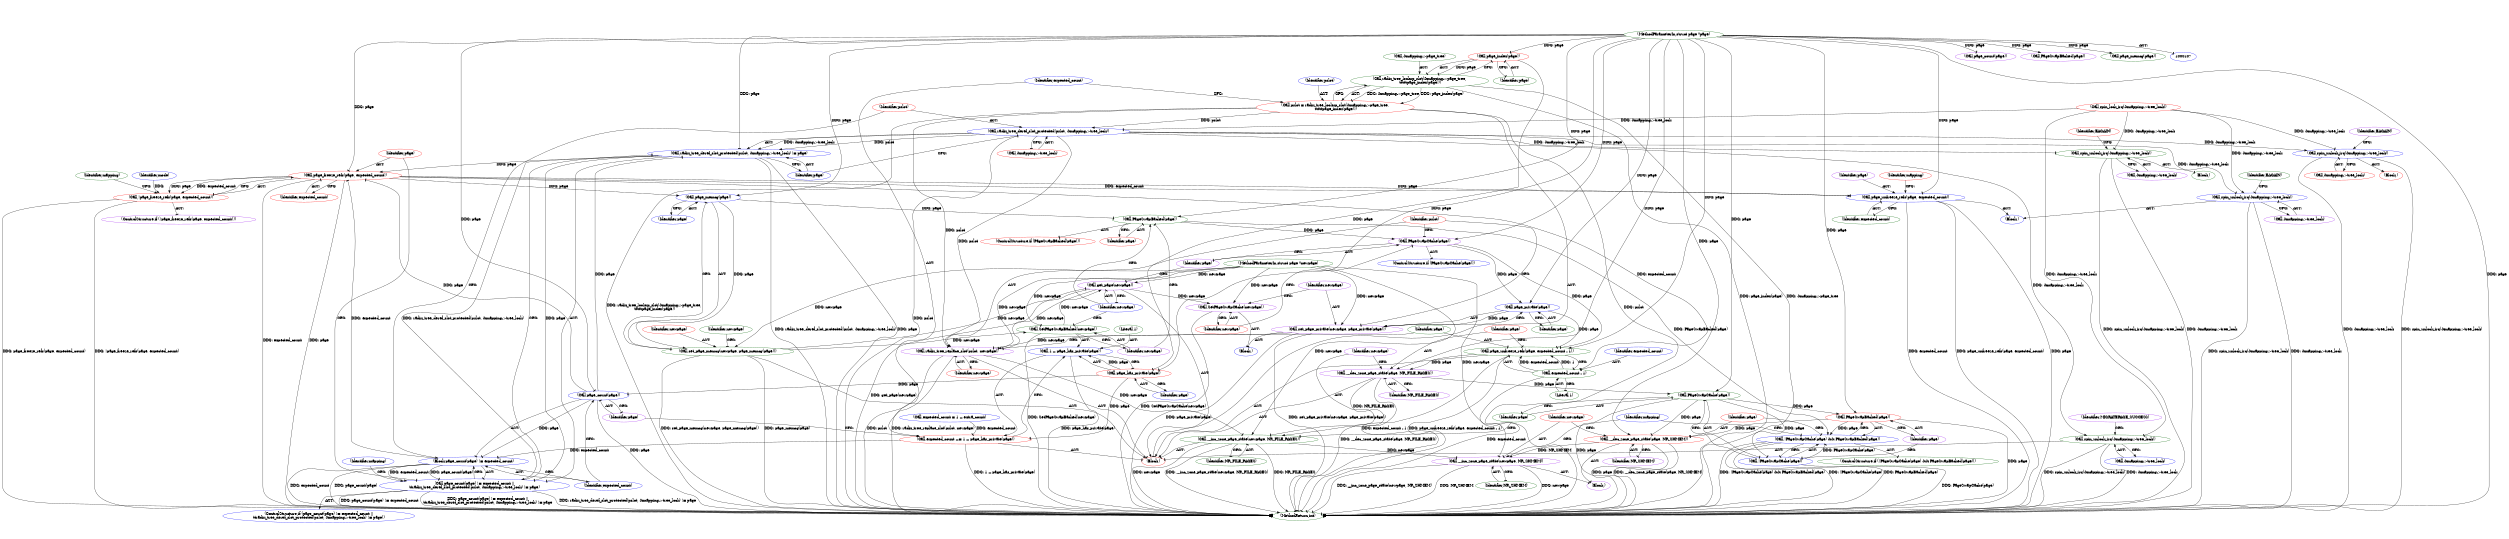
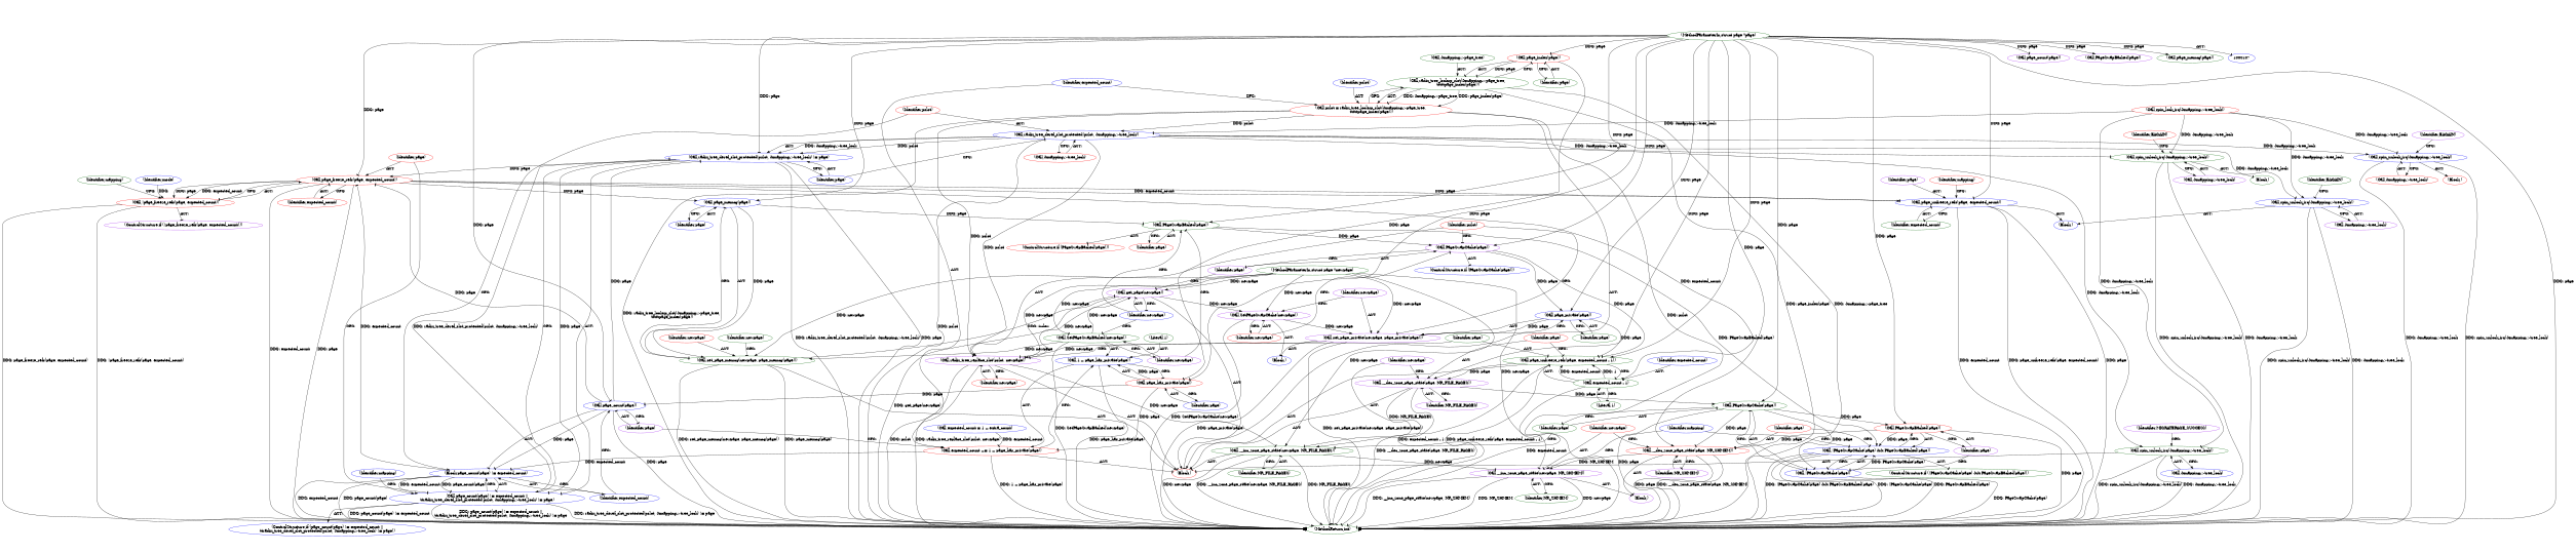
  digraph {
    fontname="DejaVu Serif"
    node [color=blue fontname="DejaVu Serif"]
    edge [arrowhead=tee fontname="DejaVu Serif"]
    n1 [color=red label="(Call,page_index(page))"]
    n2 [color=darkgreen label="(Call,radix_tree_lookup_slot(&mapping->page_tree,\n \t\t\t\t\tpage_index(page)))"]
    n3 [color=red label="(Call,page_has_private(page))"]
    n4 [color=darkgreen label="(Identifier,page)"]
    n5 [color=darkgreen label="(MethodReturn,int)"]
    n6 [color=red label="(Call,pslot = radix_tree_lookup_slot(&mapping->page_tree,\n \t\t\t\t\tpage_index(page)))"]
    n7 [label="(Call,page_count(page))"]
    n8 [color=red label="(Call,expected_count += 1 + page_has_private(page))"]
    n9 [label="(Call,1 + page_has_private(page))"]
    n10 [label="(Identifier,page)"]
    n11 [color=darkgreen label="(MethodParameterIn,struct page *page)"]
    n12 [label="(Call,radix_tree_deref_slot_protected(pslot, &mapping->tree_lock) != page)"]
    n13 [color=red label="(Call,page_freeze_refs(page, expected_count))"]
    n14 [label="(Call,page_unfreeze_refs(page, expected_count))"]
    n15 [label="(Call,page_memcg(page))"]
    n16 [color=darkgreen label="(Call,PageSwapBacked(page))"]
    n17 [color=purple label="(Call,PageSwapCache(page))"]
    n18 [label="(Call,page_private(page))"]
    n19 [color=darkgreen label="(Call,page_unfreeze_refs(page, expected_count - 1))"]
    n20 [color=purple label="(Call,__dec_zone_page_state(page, NR_FILE_PAGES))"]
    n21 [color=darkgreen label="(Call,PageSwapCache(page))"]
    n22 [color=red label="(Call,PageSwapBacked(page))"]
    n23 [color=red label="(Call,__dec_zone_page_state(page, NR_SHMEM))"]
    n24 [color=purple label="(Call,page_count(page))"]
    n25 [color=purple label="(Call,PageSwapBacked(page))"]
    n26 [color=darkgreen label="(Call,page_memcg(page))"]
    1000107
    n28 [label="(Call,page_count(page) != expected_count ||\n\t\tradix_tree_deref_slot_protected(pslot, &mapping->tree_lock) != page)"]
    n29 [label="(Identifier,page)"]
    n30 [color=red label="(Call,!page_freeze_refs(page, expected_count))"]
    n31 [color=darkgreen label="(Call,expected_count - 1)"]
    n32 [color=red label="(Identifier,expected_count)"]
    n33 [label="(Block,)"]
    n34 [color=darkgreen label="(Identifier,expected_count)"]
    n35 [color=darkgreen label="(Call,set_page_memcg(newpage, page_memcg(page)))"]
    n36 [label="(Identifier,page)"]
    n37 [color=red label="(ControlStructure,if (PageSwapBacked(page)))"]
    n38 [label="(Call,!PageSwapCache(page) && PageSwapBacked(page))"]
    n39 [color=red label="(Identifier,page)"]
    n40 [color=purple label="(Identifier,page)"]
    n41 [label="(ControlStructure,if (PageSwapCache(page)))"]
    n42 [color=purple label="(Call,set_page_private(newpage, page_private(page)))"]
    n43 [color=darkgreen label="(Identifier,page)"]
    n44 [color=red label="(Block,)"]
    n45 [color=darkgreen label="(Call,__inc_zone_page_state(newpage, NR_FILE_PAGES))"]
    n46 [color=purple label="(Identifier,NR_FILE_PAGES)"]
    n47 [label="(Call,!PageSwapCache(page))"]
    n48 [color=darkgreen label="(Identifier,page)"]
    n49 [color=purple label="(Identifier,page)"]
    n50 [color=purple label="(Call,__inc_zone_page_state(newpage, NR_SHMEM))"]
    n51 [color=purple label="(Block,)"]
    n52 [color=purple label="(Identifier,NR_SHMEM)"]
    n53 [label="(Block,page_count(page) != expected_count)"]
    n54 [color=purple label="(Identifier,page)"]
    n55 [label="(Call,radix_tree_deref_slot_protected(pslot, &mapping->tree_lock))"]
    n56 [color=purple label="(Call,radix_tree_replace_slot(pslot, newpage))"]
    n57 [color=darkgreen label="(Call,spin_unlock_irq(&mapping->tree_lock))"]
    n58 [label="(Call,spin_unlock_irq(&mapping->tree_lock))"]
    n59 [label="(Call,spin_unlock_irq(&mapping->tree_lock))"]
    n60 [color=darkgreen label="(Call,spin_unlock_irq(&mapping->tree_lock))"]
    n61 [color=red label="(Call,&mapping->tree_lock)"]
    n62 [color=red label="(Identifier,newpage)"]
    n63 [color=darkgreen label="(Block,)"]
    n64 [color=purple label="(Call,&mapping->tree_lock)"]
    n65 [color=red label="(Call,&mapping->tree_lock)"]
    n66 [color=red label="(Block,)"]
    n67 [color=purple label="(Call,&mapping->tree_lock)"]
    n68 [label="(Call,&mapping->tree_lock)"]
    n69 [label="(ControlStructure,if (page_count(page) != expected_count ||\n\t\tradix_tree_deref_slot_protected(pslot, &mapping->tree_lock) != page))"]
    n70 [label="(Identifier,expected_count)"]
    n71 [color=purple label="(ControlStructure,if (!page_freeze_refs(page, expected_count)))"]
    n72 [color=darkgreen label="(Literal,1)"]
    n73 [color=darkgreen label="(Call,SetPageSwapBacked(newpage))"]
    n74 [color=purple label="(Call,get_page(newpage))"]
    n75 [color=purple label="(Identifier,newpage)"]
    n76 [color=purple label="(Call,SetPageSwapCache(newpage))"]
    n77 [label="(Identifier,newpage)"]
    n78 [color=red label="(Identifier,newpage)"]
    n79 [label="(Block,)"]
    n80 [color=darkgreen label="(Identifier,NR_FILE_PAGES)"]
    n81 [color=darkgreen label="(Identifier,NR_SHMEM)"]
    n82 [color=darkgreen label="(ControlStructure,if (!PageSwapCache(page) && PageSwapBacked(page)))"]
    n83 [label="(Identifier,pslot)"]
    n84 [color=red label="(Identifier,newpage)"]
    n85 [color=red label="(Call,spin_lock_irq(&mapping->tree_lock))"]
    n86 [color=red label="(Identifier,page)"]
    n87 [color=red label="(Identifier,pslot)"]
    n88 [color=purple label="(Identifier,EAGAIN)"]
    n89 [label="(Identifier,expected_count)"]
    n90 [color=red label="(Identifier,mapping)"]
    n91 [color=darkgreen label="(Literal,1)"]
    n92 [color=red label="(Identifier,pslot)"]
    n93 [color=purple label="(Identifier,newpage)"]
    n94 [color=red label="(Identifier,newpage)"]
    n95 [label="(Identifier,expected_count)"]
    n96 [color=darkgreen label="(MethodParameterIn,struct page *newpage)"]
    n97 [color=red label="(Identifier,page)"]
    n98 [label="(Identifier,mapping)"]
    n99 [label="(Identifier,mode)"]
    n100 [color=purple label="(Identifier,page)"]
    n101 [color=darkgreen label="(Identifier,newpage)"]
    n102 [color=darkgreen label="(Identifier,page)"]
    n103 [color=purple label="(Identifier,newpage)"]
    n104 [color=red label="(Identifier,page)"]
    n105 [color=darkgreen label="(Identifier,EAGAIN)"]
    n106 [color=purple label="(Identifier,MIGRATEPAGE_SUCCESS)"]
    n107 [color=darkgreen label="(Identifier,mapping)"]
    n108 [color=red label="(Identifier,EAGAIN)"]
    n109 [color=darkgreen label="(Call,&mapping->page_tree)"]
    n110 [label="(Identifier,mapping)"]
    n111 [label="(Call,expected_count = 1 + extra_count)"]
    n1 -> n2 [label="AST: "]
    n1 -> n2 [label="DDG: page"]
    n1 -> n3 [label="DDG: page"]
    n1 -> n4 [label="CFG: "]
    n2 -> n1 [label="CFG: "]
    n2 -> n5 [arrowhead=normal label="DDG: &mapping->page_tree"]
    n2 -> n5 [arrowhead=normal label="DDG: page_index(page)"]
    n2 -> n6 [arrowhead=normal label="AST: "]
    n2 -> n6 [label="DDG: &mapping->page_tree"]
    n2 -> n6 [arrowhead=normal label="DDG: page_index(page)"]
    n3 -> n7 [label="DDG: page"]
    n3 -> n8 [label="DDG: page"]
    n3 -> n9 [arrowhead=normal label="AST: "]
    n3 -> n9 [arrowhead=normal label="DDG: page"]
    n3 -> n10 [arrowhead=normal label="CFG: "]
    n4 -> n1 [label="AST: "]
    n6 -> n2 [arrowhead=normal label="CFG: "]
    n6 -> n5 [label="DDG: radix_tree_lookup_slot(&mapping->page_tree,\n \t\t\t\t\tpage_index(page))"]
    n6 -> n5 [arrowhead=normal label="DDG: pslot"]
    n6 -> n44 [label="AST: "]
    n6 -> n55 [arrowhead=normal label="DDG: pslot"]
    n6 -> n56 [label="DDG: pslot"]
    n7 -> n5 [arrowhead=normal label="DDG: page"]
    n7 -> n12 [label="DDG: page"]
    n7 -> n13 [label="DDG: page"]
    n7 -> n53 [label="AST: "]
    n7 -> n53 [label="DDG: page"]
    n7 -> n54 [label="CFG: "]
    n8 -> n5 [label="DDG: 1 + page_has_private(page)"]
    n8 -> n9 [arrowhead=normal label="CFG: "]
    n8 -> n44 [label="AST: "]
    n8 -> n53 [label="DDG: expected_count"]
    n9 -> n3 [label="CFG: "]
    n9 -> n5 [label="DDG: page_has_private(page)"]
    n9 -> n8 [arrowhead=normal label="AST: "]
    n10 -> n3 [arrowhead=normal label="AST: "]
    n11 -> n1 [label="DDG: page"]
    n11 -> n3 [label="DDG: page"]
    n11 -> n5 [label="DDG: page"]
    n11 -> n7 [label="DDG: page"]
    n11 -> n12 [label="DDG: page"]
    n11 -> n13 [label="DDG: page"]
    n11 -> n14 [label="DDG: page"]
    n11 -> n15 [arrowhead=normal label="DDG: page"]
    n11 -> n16 [arrowhead=normal label="DDG: page"]
    n11 -> n17 [arrowhead=normal label="DDG: page"]
    n11 -> n18 [arrowhead=normal label="DDG: page"]
    n11 -> n19 [arrowhead=normal label="DDG: page"]
    n11 -> n20 [arrowhead=normal label="DDG: page"]
    n11 -> n21 [arrowhead=normal label="DDG: page"]
    n11 -> n22 [arrowhead=normal label="DDG: page"]
    n11 -> n23 [arrowhead=normal label="DDG: page"]
    n11 -> n24 [label="DDG: page"]
    n11 -> n25 [arrowhead=normal label="DDG: page"]
    n11 -> n26 [arrowhead=normal label="DDG: page"]
    n11 -> 1000107 [label="AST: "]
    n12 -> n5 [label="DDG: radix_tree_deref_slot_protected(pslot, &mapping->tree_lock)"]
    n12 -> n5 [arrowhead=normal label="DDG: page"]
    n12 -> n13 [arrowhead=normal label="DDG: page"]
    n12 -> n28 [label="AST: "]
    n12 -> n28 [arrowhead=normal label="DDG: radix_tree_deref_slot_protected(pslot, &mapping->tree_lock)"]
    n12 -> n28 [label="DDG: page"]
    n12 -> n29 [arrowhead=normal label="CFG: "]
    n13 -> n5 [arrowhead=normal label="DDG: page"]
    n13 -> n5 [label="DDG: expected_count"]
    n13 -> n14 [arrowhead=normal label="DDG: page"]
    n13 -> n14 [label="DDG: expected_count"]
    n13 -> n15 [arrowhead=normal label="DDG: page"]
    n13 -> n30 [label="AST: "]
    n13 -> n30 [arrowhead=normal label="DDG: page"]
    n13 -> n30 [arrowhead=normal label="DDG: expected_count"]
    n13 -> n31 [label="DDG: expected_count"]
    n13 -> n32 [arrowhead=normal label="CFG: "]
    n14 -> n5 [arrowhead=normal label="DDG: page_unfreeze_refs(page, expected_count)"]
    n14 -> n5 [label="DDG: page"]
    n14 -> n5 [label="DDG: expected_count"]
    n14 -> n33 [arrowhead=normal label="AST: "]
    n14 -> n34 [label="CFG: "]
    n15 -> n16 [label="DDG: page"]
    n15 -> n35 [label="AST: "]
    n15 -> n35 [arrowhead=normal label="DDG: page"]
    n15 -> n36 [arrowhead=normal label="CFG: "]
    n16 -> n17 [arrowhead=normal label="DDG: page"]
    n16 -> n37 [label="AST: "]
    n16 -> n38 [arrowhead=normal label="DDG: PageSwapBacked(page)"]
    n16 -> n39 [arrowhead=normal label="CFG: "]
    n17 -> n18 [arrowhead=normal label="DDG: page"]
    n17 -> n19 [label="DDG: page"]
    n17 -> n40 [label="CFG: "]
    n17 -> n41 [label="AST: "]
    n18 -> n19 [label="DDG: page"]
    n18 -> n42 [arrowhead=normal label="AST: "]
    n18 -> n42 [arrowhead=normal label="DDG: page"]
    n18 -> n43 [arrowhead=normal label="CFG: "]
    n19 -> n5 [label="DDG: page_unfreeze_refs(page, expected_count - 1)"]
    n19 -> n5 [label="DDG: expected_count - 1"]
    n19 -> n20 [arrowhead=normal label="DDG: page"]
    n19 -> n31 [label="CFG: "]
    n19 -> n44 [arrowhead=normal label="AST: "]
    n20 -> n5 [label="DDG: __dec_zone_page_state(page, NR_FILE_PAGES)"]
    n20 -> n21 [arrowhead=normal label="DDG: page"]
    n20 -> n44 [arrowhead=normal label="AST: "]
    n20 -> n45 [arrowhead=normal label="DDG: NR_FILE_PAGES"]
    n20 -> n46 [arrowhead=normal label="CFG: "]
    n21 -> n5 [label="DDG: page"]
    n21 -> n22 [arrowhead=normal label="DDG: page"]
    n21 -> n23 [label="DDG: page"]
    n21 -> n47 [label="AST: "]
    n21 -> n47 [label="DDG: page"]
    n21 -> n48 [label="CFG: "]
    n22 -> n5 [arrowhead=normal label="DDG: page"]
    n22 -> n23 [label="DDG: page"]
    n22 -> n38 [arrowhead=normal label="AST: "]
    n22 -> n38 [arrowhead=normal label="DDG: page"]
    n22 -> n49 [arrowhead=normal label="CFG: "]
    n23 -> n5 [label="DDG: __dec_zone_page_state(page, NR_SHMEM)"]
    n23 -> n5 [arrowhead=normal label="DDG: page"]
    n23 -> n50 [arrowhead=normal label="DDG: NR_SHMEM"]
    n23 -> n51 [label="AST: "]
    n23 -> n52 [label="CFG: "]
    n28 -> n5 [label="DDG: radix_tree_deref_slot_protected(pslot, &mapping->tree_lock) != page"]
    n28 -> n5 [label="DDG: page_count(page) != expected_count"]
    n28 -> n5 [label="DDG: page_count(page) != expected_count ||\n\t\tradix_tree_deref_slot_protected(pslot, &mapping->tree_lock) != page"]
    n28 -> n12 [label="CFG: "]
    n28 -> n53 [arrowhead=normal label="CFG: "]
    n28 -> n69 [arrowhead=normal label="AST: "]
    n29 -> n12 [arrowhead=normal label="AST: "]
    n29 -> n55 [label="CFG: "]
    n30 -> n5 [label="DDG: !page_freeze_refs(page, expected_count)"]
    n30 -> n5 [arrowhead=normal label="DDG: page_freeze_refs(page, expected_count)"]
    n30 -> n13 [arrowhead=normal label="CFG: "]
    n30 -> n71 [label="AST: "]
    n31 -> n5 [label="DDG: expected_count"]
    n31 -> n19 [label="AST: "]
    n31 -> n19 [arrowhead=normal label="DDG: expected_count"]
    n31 -> n19 [arrowhead=normal label="DDG: 1"]
    n31 -> n72 [label="CFG: "]
    n32 -> n13 [label="AST: "]
    n34 -> n14 [label="AST: "]
    n35 -> n5 [label="DDG: set_page_memcg(newpage, page_memcg(page))"]
    n35 -> n5 [arrowhead=normal label="DDG: page_memcg(page)"]
    n35 -> n15 [label="CFG: "]
    n35 -> n44 [arrowhead=normal label="AST: "]
-   n35 -> n73 [arrowhead=normal label="DDG: newpage"]
-   n35 -> n74 [label="DDG: newpage"]
+   n73 -> n35 [arrowhead=normal label="DDG: newpage"]
+   n35 -> n74 [label="DDG: index"]
    n36 -> n15 [arrowhead=normal label="AST: "]
    n38 -> n5 [arrowhead=normal label="DDG: !PageSwapCache(page)"]
    n38 -> n5 [arrowhead=normal label="DDG: PageSwapBacked(page)"]
    n38 -> n5 [label="DDG: !PageSwapCache(page) && PageSwapBacked(page)"]
    n38 -> n22 [arrowhead=normal label="CFG: "]
    n38 -> n47 [label="CFG: "]
    n38 -> n82 [label="AST: "]
    n39 -> n16 [label="AST: "]
    n40 -> n17 [arrowhead=normal label="AST: "]
    n40 -> n74 [label="CFG: "]
    n42 -> n5 [label="DDG: set_page_private(newpage, page_private(page))"]
    n42 -> n5 [label="DDG: page_private(page)"]
    n42 -> n18 [arrowhead=normal label="CFG: "]
    n42 -> n56 [label="DDG: newpage"]
    n42 -> n79 [label="AST: "]
    n43 -> n18 [arrowhead=normal label="AST: "]
    n45 -> n5 [label="DDG: newpage"]
    n45 -> n5 [arrowhead=normal label="DDG: __inc_zone_page_state(newpage, NR_FILE_PAGES)"]
    n45 -> n5 [arrowhead=normal label="DDG: NR_FILE_PAGES"]
    n45 -> n44 [label="AST: "]
    n45 -> n50 [label="DDG: newpage"]
    n45 -> n80 [label="CFG: "]
    n46 -> n20 [label="AST: "]
    n47 -> n5 [label="DDG: PageSwapCache(page)"]
    n47 -> n21 [label="CFG: "]
    n47 -> n38 [arrowhead=normal label="AST: "]
    n47 -> n38 [label="DDG: PageSwapCache(page)"]
    n48 -> n21 [label="AST: "]
    n48 -> n45 [label="CFG: "]
    n49 -> n22 [arrowhead=normal label="AST: "]
    n49 -> n47 [label="CFG: "]
    n50 -> n5 [label="DDG: __inc_zone_page_state(newpage, NR_SHMEM)"]
    n50 -> n5 [label="DDG: NR_SHMEM"]
    n50 -> n5 [arrowhead=normal label="DDG: newpage"]
    n50 -> n51 [label="AST: "]
    n50 -> n81 [label="CFG: "]
    n52 -> n23 [arrowhead=normal label="AST: "]
    n53 -> n5 [arrowhead=normal label="DDG: page_count(page)"]
    n53 -> n5 [arrowhead=normal label="DDG: expected_count"]
    n53 -> n13 [label="DDG: expected_count"]
    n53 -> n28 [label="AST: "]
    n53 -> n28 [label="DDG: page_count(page)"]
    n53 -> n28 [arrowhead=normal label="DDG: expected_count"]
    n53 -> n70 [arrowhead=normal label="CFG: "]
    n54 -> n7 [label="AST: "]
    n54 -> n8 [arrowhead=normal label="CFG: "]
    n55 -> n5 [label="DDG: pslot"]
    n55 -> n12 [arrowhead=normal label="AST: "]
    n55 -> n12 [arrowhead=normal label="DDG: pslot"]
    n55 -> n12 [arrowhead=normal label="DDG: &mapping->tree_lock"]
    n55 -> n56 [arrowhead=normal label="DDG: pslot"]
    n55 -> n57 [label="DDG: &mapping->tree_lock"]
    n55 -> n58 [arrowhead=normal label="DDG: &mapping->tree_lock"]
    n55 -> n59 [label="DDG: &mapping->tree_lock"]
    n55 -> n60 [arrowhead=normal label="DDG: &mapping->tree_lock"]
    n55 -> n61 [label="CFG: "]
    n56 -> n5 [arrowhead=normal label="DDG: pslot"]
    n56 -> n5 [label="DDG: radix_tree_replace_slot(pslot, newpage)"]
    n56 -> n44 [label="AST: "]
    n56 -> n45 [label="DDG: newpage"]
    n56 -> n62 [arrowhead=normal label="CFG: "]
    n57 -> n5 [label="DDG: spin_unlock_irq(&mapping->tree_lock)"]
    n57 -> n5 [arrowhead=normal label="DDG: &mapping->tree_lock"]
    n57 -> n63 [label="AST: "]
    n57 -> n64 [arrowhead=normal label="CFG: "]
    n58 -> n5 [label="DDG: &mapping->tree_lock"]
    n58 -> n5 [label="DDG: spin_unlock_irq(&mapping->tree_lock)"]
    n58 -> n65 [arrowhead=normal label="CFG: "]
    n58 -> n66 [arrowhead=normal label="AST: "]
    n59 -> n5 [label="DDG: &mapping->tree_lock"]
    n59 -> n5 [label="DDG: spin_unlock_irq(&mapping->tree_lock)"]
    n59 -> n33 [arrowhead=normal label="AST: "]
    n59 -> n67 [arrowhead=normal label="CFG: "]
    n60 -> n5 [arrowhead=normal label="DDG: &mapping->tree_lock"]
    n60 -> n5 [label="DDG: spin_unlock_irq(&mapping->tree_lock)"]
    n60 -> n44 [label="AST: "]
    n60 -> n68 [arrowhead=normal label="CFG: "]
    n61 -> n55 [arrowhead=normal label="AST: "]
    n62 -> n56 [label="AST: "]
    n64 -> n57 [arrowhead=normal label="AST: "]
    n65 -> n58 [label="AST: "]
    n67 -> n59 [label="AST: "]
    n68 -> n60 [arrowhead=normal label="AST: "]
    n70 -> n7 [arrowhead=normal label="CFG: "]
    n70 -> n53 [arrowhead=normal label="AST: "]
    n72 -> n31 [arrowhead=normal label="AST: "]
    n73 -> n5 [label="DDG: SetPageSwapBacked(newpage)"]
    n73 -> n9 [arrowhead=normal label="AST: "]
    n73 -> n74 [arrowhead=normal label="DDG: newpage"]
    n73 -> n75 [arrowhead=normal label="CFG: "]
    n74 -> n5 [arrowhead=normal label="DDG: get_page(newpage)"]
    n74 -> n44 [arrowhead=normal label="AST: "]
    n74 -> n56 [label="DDG: newpage"]
    n74 -> n76 [arrowhead=normal label="DDG: newpage"]
    n74 -> n77 [label="CFG: "]
    n75 -> n16 [label="CFG: "]
    n75 -> n73 [arrowhead=normal label="AST: "]
    n76 -> n5 [label="DDG: SetPageSwapCache(newpage)"]
+   n76 -> n42 [arrowhead=normal label="DDG: newpage"]
    n76 -> n78 [arrowhead=normal label="CFG: "]
    n76 -> n79 [label="AST: "]
    n77 -> n16 [arrowhead=normal label="CFG: "]
    n77 -> n73 [label="CFG: "]
    n77 -> n74 [label="AST: "]
    n78 -> n17 [label="CFG: "]
    n78 -> n76 [label="AST: "]
    n80 -> n45 [label="AST: "]
    n81 -> n50 [arrowhead=normal label="AST: "]
    n83 -> n6 [arrowhead=normal label="AST: "]
    n84 -> n23 [arrowhead=normal label="CFG: "]
    n84 -> n50 [label="AST: "]
    n85 -> n55 [label="DDG: &mapping->tree_lock"]
    n85 -> n57 [label="DDG: &mapping->tree_lock"]
    n85 -> n58 [label="DDG: &mapping->tree_lock"]
    n85 -> n59 [arrowhead=normal label="DDG: &mapping->tree_lock"]
    n85 -> n60 [label="DDG: &mapping->tree_lock"]
    n86 -> n23 [label="AST: "]
    n86 -> n38 [label="CFG: "]
    n87 -> n53 [arrowhead=normal label="CFG: "]
    n87 -> n55 [arrowhead=normal label="AST: "]
    n88 -> n58 [arrowhead=normal label="CFG: "]
    n89 -> n6 [arrowhead=normal label="CFG: "]
    n89 -> n8 [arrowhead=normal label="AST: "]
    n90 -> n14 [arrowhead=normal label="CFG: "]
    n91 -> n9 [arrowhead=normal label="AST: "]
    n92 -> n17 [label="CFG: "]
    n92 -> n42 [label="CFG: "]
    n92 -> n56 [arrowhead=normal label="AST: "]
    n93 -> n20 [arrowhead=normal label="CFG: "]
    n93 -> n45 [label="AST: "]
    n94 -> n35 [arrowhead=normal label="AST: "]
    n95 -> n31 [label="AST: "]
    n96 -> n35 [arrowhead=normal label="DDG: newpage"]
    n96 -> n42 [arrowhead=normal label="DDG: newpage"]
    n96 -> n45 [arrowhead=normal label="DDG: newpage"]
    n96 -> n50 [label="DDG: newpage"]
    n96 -> n56 [label="DDG: newpage"]
    n96 -> n73 [label="DDG: newpage"]
    n96 -> n74 [arrowhead=normal label="DDG: newpage"]
    n96 -> n76 [arrowhead=normal label="DDG: newpage"]
    n97 -> n19 [label="CFG: "]
    n97 -> n20 [arrowhead=normal label="AST: "]
    n98 -> n38 [label="CFG: "]
    n98 -> n50 [arrowhead=normal label="CFG: "]
    n99 -> n30 [arrowhead=normal label="DDG: "]
    n100 -> n14 [arrowhead=normal label="AST: "]
    n101 -> n35 [label="CFG: "]
    n102 -> n19 [label="AST: "]
    n102 -> n56 [arrowhead=normal label="CFG: "]
    n103 -> n42 [arrowhead=normal label="AST: "]
    n103 -> n76 [arrowhead=normal label="CFG: "]
    n104 -> n13 [arrowhead=normal label="AST: "]
    n104 -> n28 [label="CFG: "]
    n105 -> n59 [label="CFG: "]
    n106 -> n60 [arrowhead=normal label="CFG: "]
    n107 -> n30 [arrowhead=normal label="CFG: "]
    n108 -> n57 [arrowhead=normal label="CFG: "]
    n109 -> n2 [arrowhead=normal label="AST: "]
    n110 -> n28 [arrowhead=normal label="CFG: "]
    n111 -> n8 [label="DDG: expected_count"]
  }
